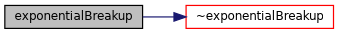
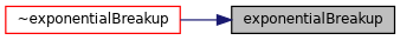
  digraph {
    rankdir=LR
    node [fontname=Helvetica fontsize=10 shape=record]
    n1 [color=black fillcolor=grey75 fontcolor=black height=0.2 label=exponentialBreakup style=filled width=0.4]
    n2 [color=red height=0.2 label="~exponentialBreakup" width=0.4]
-   n1 -> n2 [color=midnightblue fontname=Helvetica fontsize=10 labelfontname=Helvetica labelfontsize=10 style=solid]
+   n2 -> n1 [color=midnightblue fontname=Helvetica fontsize=10 labelfontname=Helvetica labelfontsize=10 style=solid]
  }
